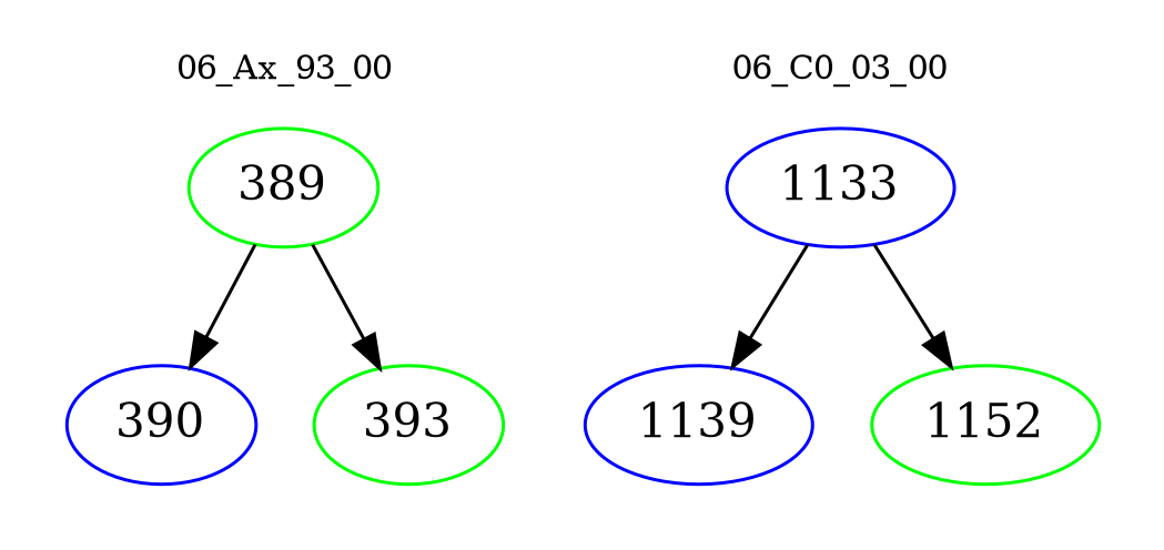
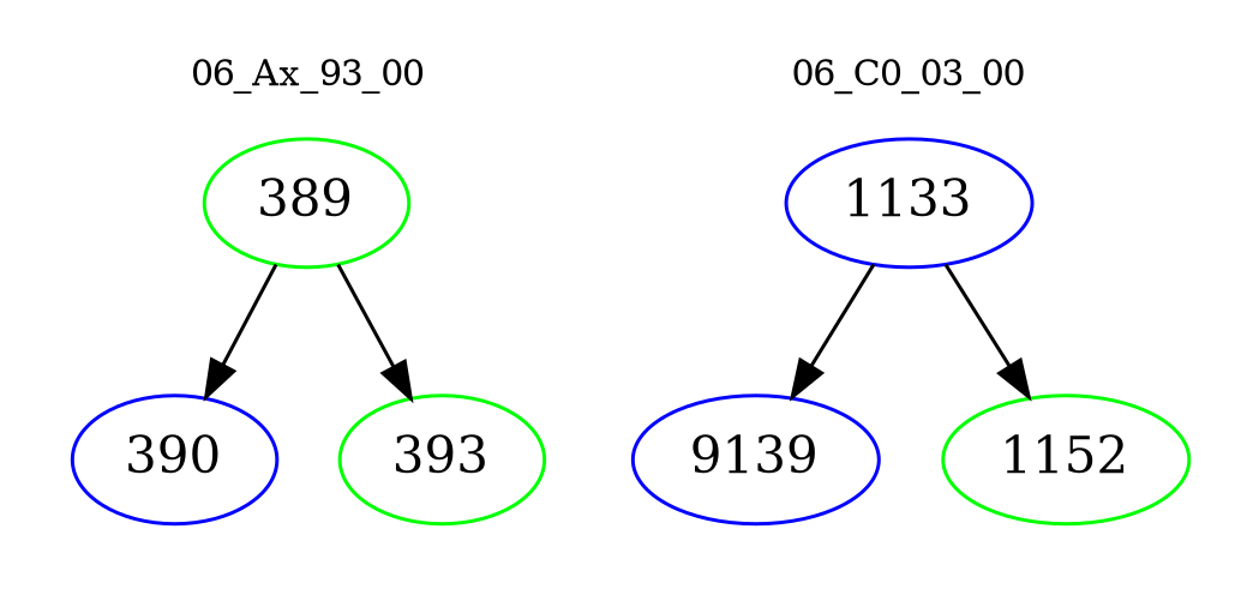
  digraph {
    node [color=green]
    edge [color=black]
    n1 [label=389]
    n2 [color=blue label=390]
    n3 [label=393]
    n4 [color=blue label=1133]
-   n5 [color=blue label=1139]
+   n5 [color=blue label=9139]
    n6 [label=1152]
    subgraph cluster_1 {
      color=white
      fontsize=10
      label="06_Ax_93_00"
      n1
      n2
      n3
    }
    subgraph cluster_2 {
      color=white
      fontsize=10
      label="06_C0_03_00"
      n4
      n5
      n6
    }
    n1 -> n2
    n1 -> n3
    n4 -> n5
    n4 -> n6
  }
